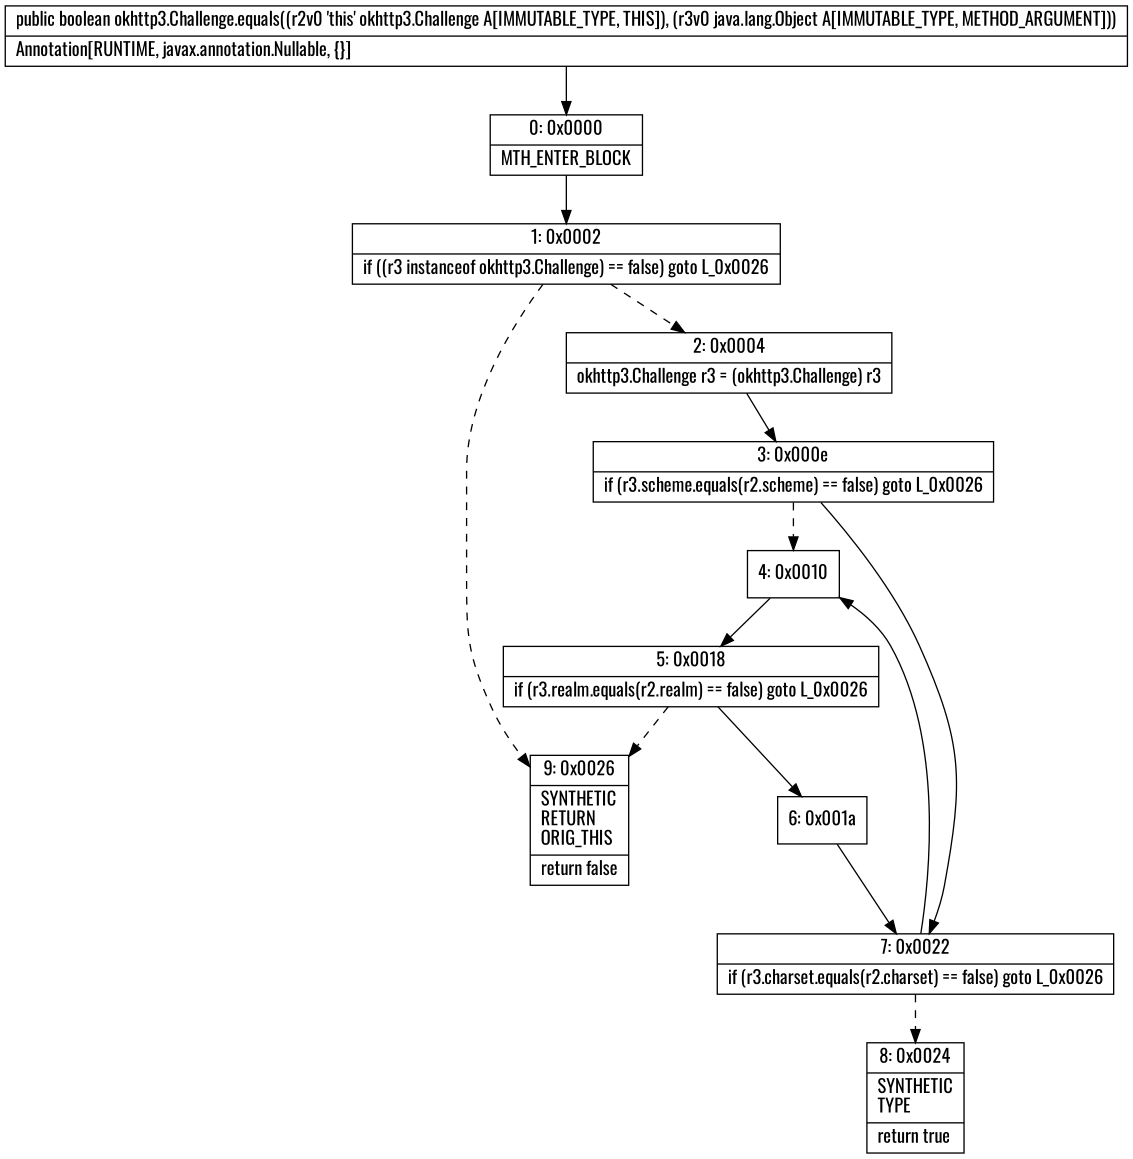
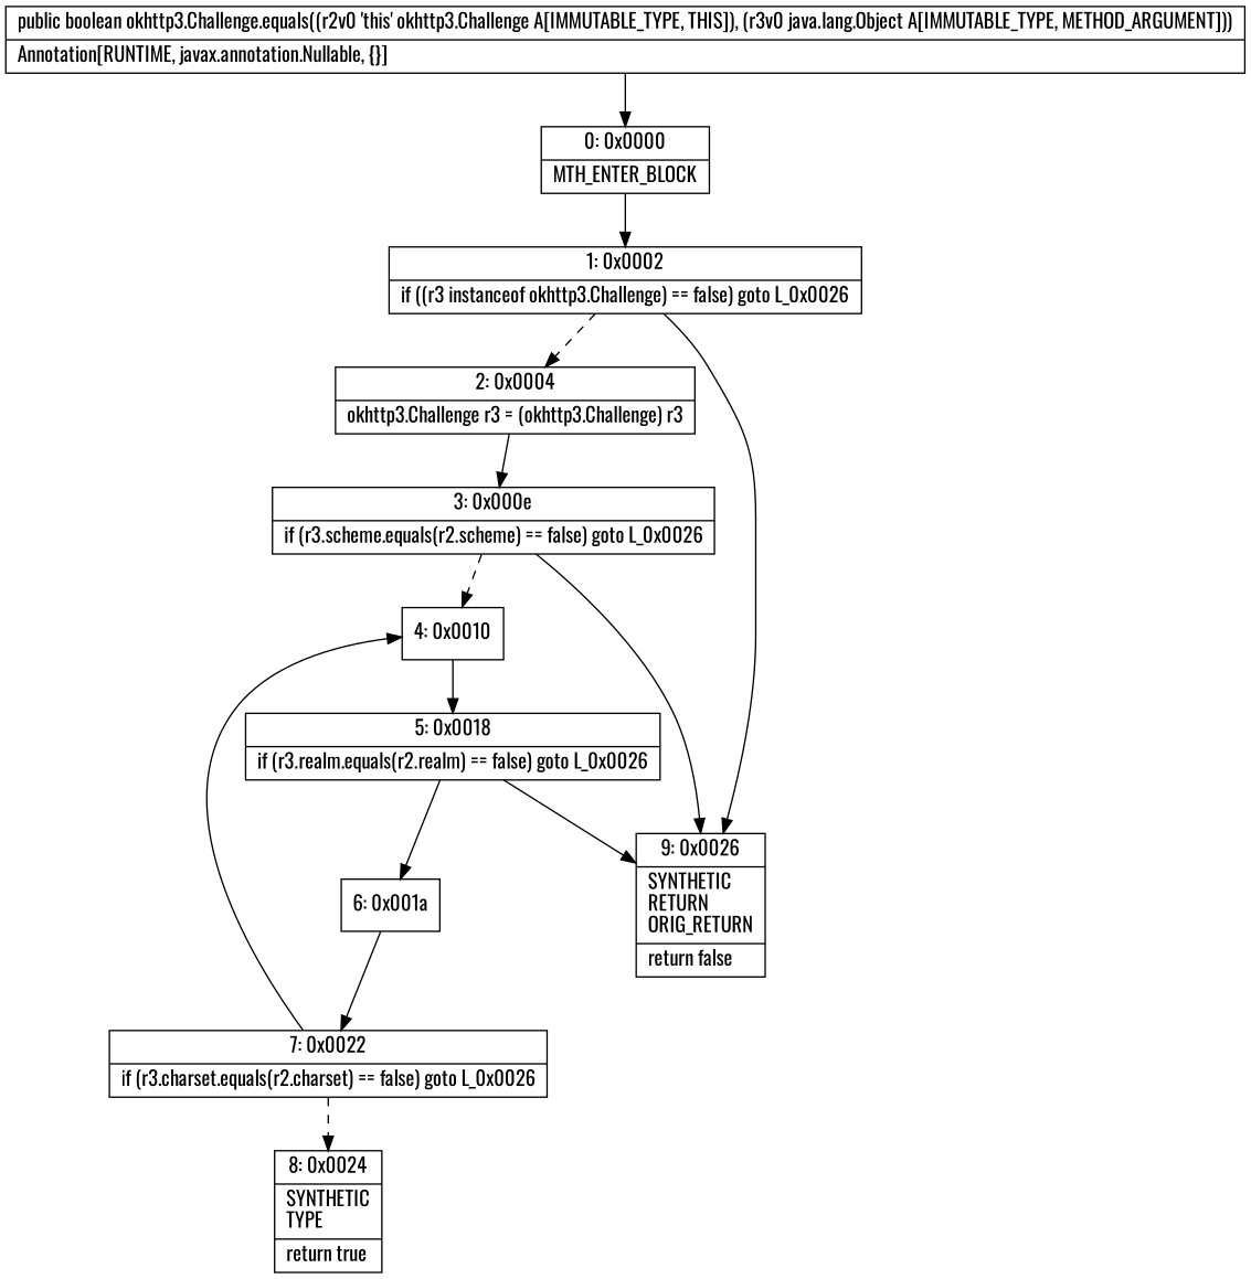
  digraph {
    fontname=Oswald
    node [fontname=Oswald shape=record]
    edge [fontname=Oswald]
    n1 [label="{0\:\ 0x0000|MTH_ENTER_BLOCK\l}"]
    n2 [label="{1\:\ 0x0002|if ((r3 instanceof okhttp3.Challenge) == false) goto L_0x0026\l}"]
    n3 [label="{2\:\ 0x0004|okhttp3.Challenge r3 = (okhttp3.Challenge) r3\l}"]
-   n4 [label="{9\:\ 0x0026|SYNTHETIC\lRETURN\lORIG_THIS\l|return false\l}"]
+   n4 [label="{9\:\ 0x0026|SYNTHETIC\lRETURN\lORIG_RETURN\l|return false\l}"]
    n5 [label="{3\:\ 0x000e|if (r3.scheme.equals(r2.scheme) == false) goto L_0x0026\l}"]
    n6 [label="{4\:\ 0x0010}"]
    n7 [label="{5\:\ 0x0018|if (r3.realm.equals(r2.realm) == false) goto L_0x0026\l}"]
    n8 [label="{6\:\ 0x001a}"]
    n9 [label="{7\:\ 0x0022|if (r3.charset.equals(r2.charset) == false) goto L_0x0026\l}"]
    n10 [label="{8\:\ 0x0024|SYNTHETIC\lTYPE\l|return true\l}"]
    n11 [label="{public boolean okhttp3.Challenge.equals((r2v0 'this' okhttp3.Challenge A[IMMUTABLE_TYPE, THIS]), (r3v0 java.lang.Object A[IMMUTABLE_TYPE, METHOD_ARGUMENT]))  | Annotation[RUNTIME, javax.annotation.Nullable, \{\}]\l}"]
    n1 -> n2
    n2 -> n3 [style=dashed]
-   n2 -> n4 [style=dashed]
+   n2 -> n4
    n3 -> n5
-   n5 -> n9
+   n5 -> n4
    n5 -> n6 [style=dashed]
    n6 -> n7
-   n7 -> n4 [style=dashed]
+   n7 -> n4
    n7 -> n8 [style=solid]
    n8 -> n9
    n9 -> n6
    n9 -> n10 [style=dashed]
    n11 -> n1
  }
